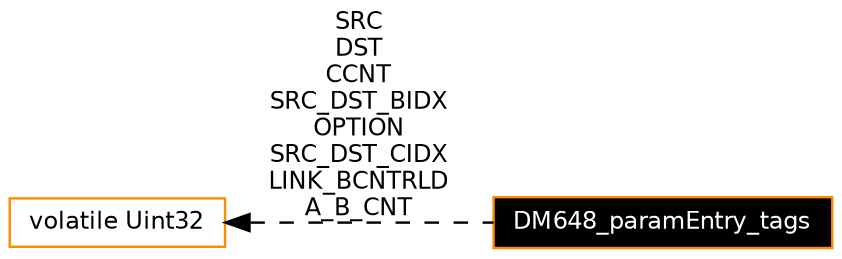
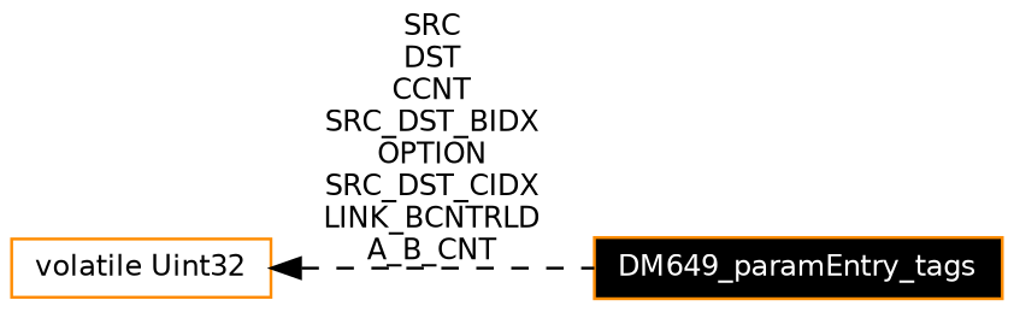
  digraph {
    rankdir=LR
    node [color=darkorange fontname=Helvetica fontsize=10 shape=record style=filled]
-   n1 [fillcolor=black fontcolor=white height=0.2 label=DM648_paramEntry_tags width=0.4]
+   n1 [fillcolor=black fontcolor=white height=0.2 label=DM649_paramEntry_tags width=0.4]
    n2 [fillcolor=white height=0.2 label="volatile Uint32" width=0.4]
    n2 -> n1 [color=black dir=back fontname=Helvetica fontsize=10 label="SRC\nDST\nCCNT\nSRC_DST_BIDX\nOPTION\nSRC_DST_CIDX\nLINK_BCNTRLD\nA_B_CNT" labelfontname=Helvetica labelfontsize=10 style=dashed]
  }
